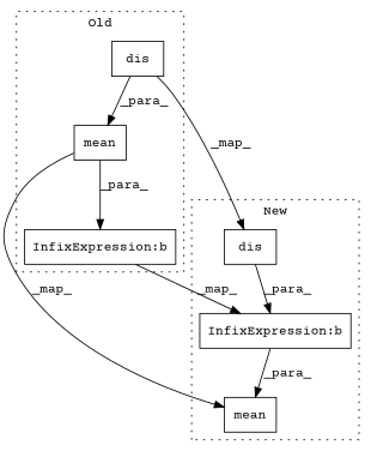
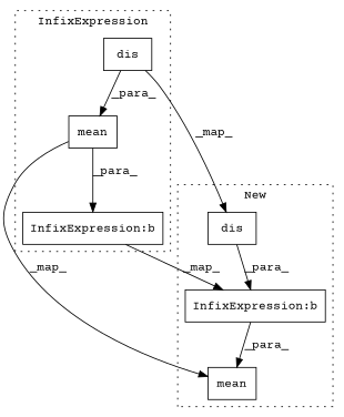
  digraph {
    fontname="Courier Prime"
    node [a=32 l="4,1" shape=box fontname="Courier Prime"]
    edge [fontname="Courier Prime"]
    n1 [label=dis s="4214,4241"]
    n2 [a=27 l=3 label="InfixExpression:b" s=4248]
    n3 [l="5,1" label=mean s="4204,4242"]
    n4 [label=dis s="4213,4240"]
    n5 [a=27 l=3 label="InfixExpression:b" s=4246]
    n6 [l="5,1" label=mean s="4202,4250"]
    subgraph cluster_1 {
-     label=Old
+     label=InfixExpression
      style=dotted
      n1
      n2
      n3
    }
    subgraph cluster_2 {
      label=New
      style=dotted
      n4
      n5
      n6
    }
    n1 -> n3 [label=_para_]
    n1 -> n4 [label=_map_]
    n2 -> n5 [label=_map_]
    n3 -> n2 [label=_para_]
    n3 -> n6 [label=_map_]
    n4 -> n5 [label=_para_]
    n5 -> n6 [label=_para_]
  }
